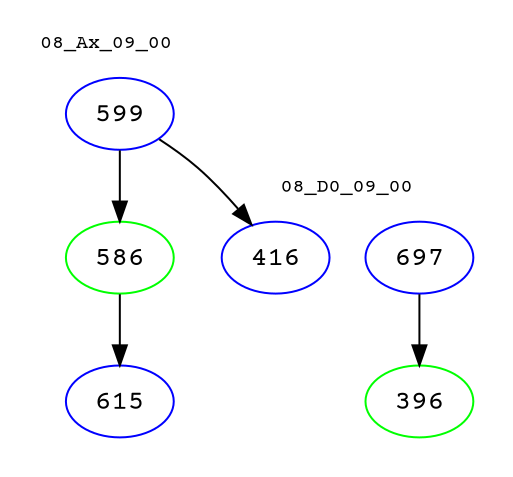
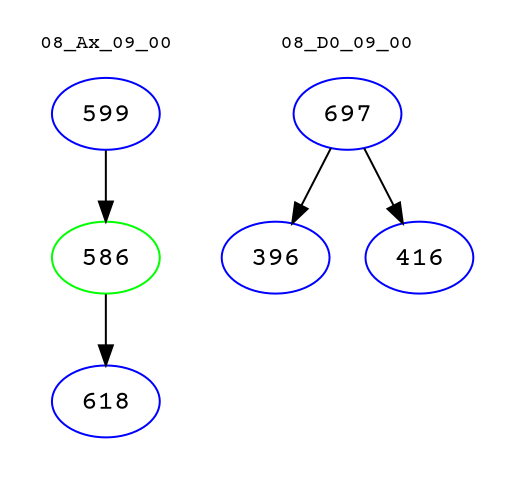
  digraph {
    fontname="Courier Prime"
    node [color=blue fontname="Courier Prime"]
    edge [color=black fontname="Courier Prime"]
    n1 [label=599]
    n2 [color=green label=586]
-   n3 [label=615]
+   n3 [label=618]
    n4 [label=697]
-   n5 [color=green label=396]
+   n5 [label=396]
    n6 [label=416]
    subgraph cluster_1 {
      color=white
      fontsize=10
      label="08_Ax_09_00"
      n1
      n2
      n3
    }
    subgraph cluster_2 {
      color=white
      fontsize=10
      label="08_D0_09_00"
      n4
      n5
      n6
    }
    n1 -> n2
    n2 -> n3
    n4 -> n5
-   n1 -> n6
+   n4 -> n6
  }
